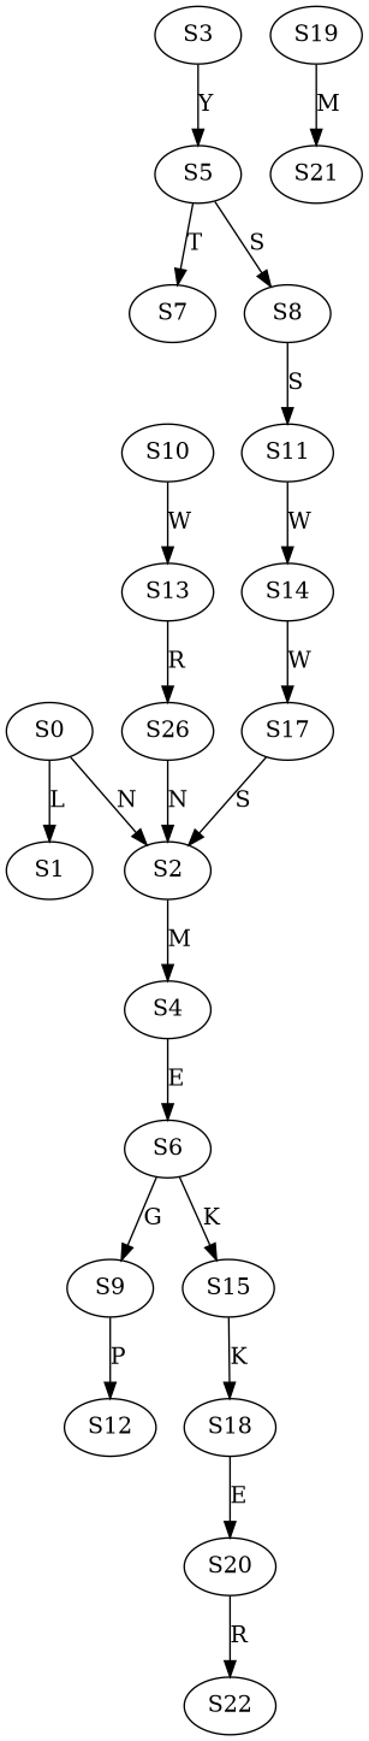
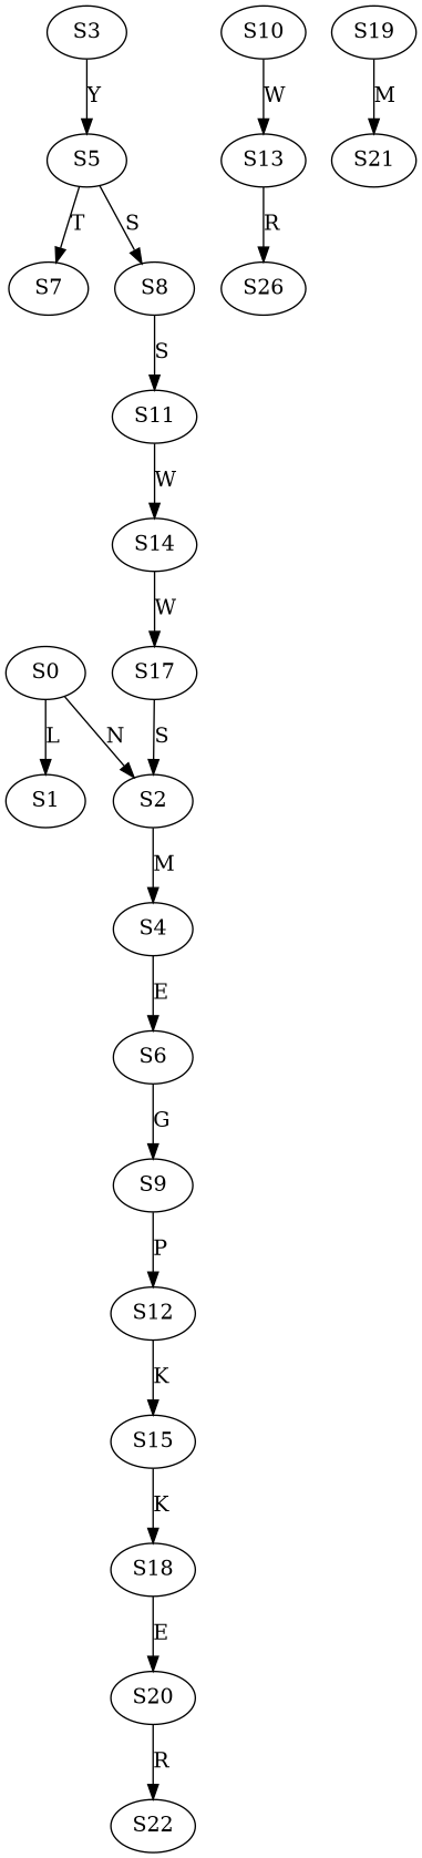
  strict digraph {
    S0
    S1
    S2
    S4
    S3
    S5
    S6
    S7
    S8
    S9
    S11
    S12
    S10
    S13
    S14
    S15
    n17 [label=S26]
    S17
    S18
    S20
    S19
    S21
    S22
    S0 -> S1 [label=L]
    S0 -> S2 [label=N]
    S2 -> S4 [label=M]
    S4 -> S6 [label=E]
    S3 -> S5 [label=Y]
    S5 -> S7 [label=T]
    S5 -> S8 [label=S]
    S6 -> S9 [label=G]
    S8 -> S11 [label=S]
    S9 -> S12 [label=P]
    S11 -> S14 [label=W]
-   S6 -> S15 [label=K]
+   S12 -> S15 [label=K]
    S10 -> S13 [label=W]
    S13 -> n17 [label=R]
    S14 -> S17 [label=W]
    S15 -> S18 [label=K]
-   n17 -> S2 [label=N]
    S17 -> S2 [label=S]
    S18 -> S20 [label=E]
    S20 -> S22 [label=R]
    S19 -> S21 [label=M]
  }
